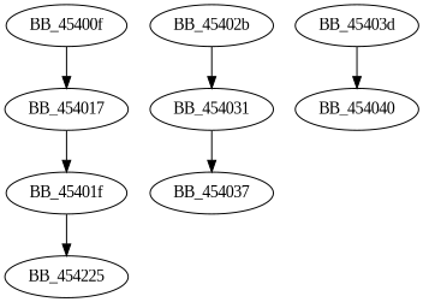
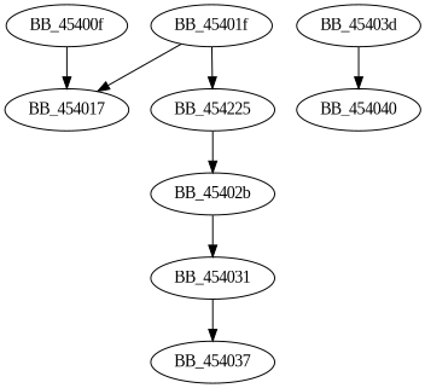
  digraph {
    fontname="Liberation Serif"
    node [fontname="Liberation Serif"]
    edge [fontname="Liberation Serif"]
    BB_45400f
    BB_454017
    BB_45401f
    n4 [label=BB_454225]
    BB_45402b
    BB_454031
    BB_454037
    BB_45403d
    BB_454040
    BB_45400f -> BB_454017
-   BB_454017 -> BB_45401f
+   BB_45401f -> BB_454017
    BB_45401f -> n4
+   n4 -> BB_45402b
    BB_45402b -> BB_454031
    BB_454031 -> BB_454037
    BB_45403d -> BB_454040
  }
